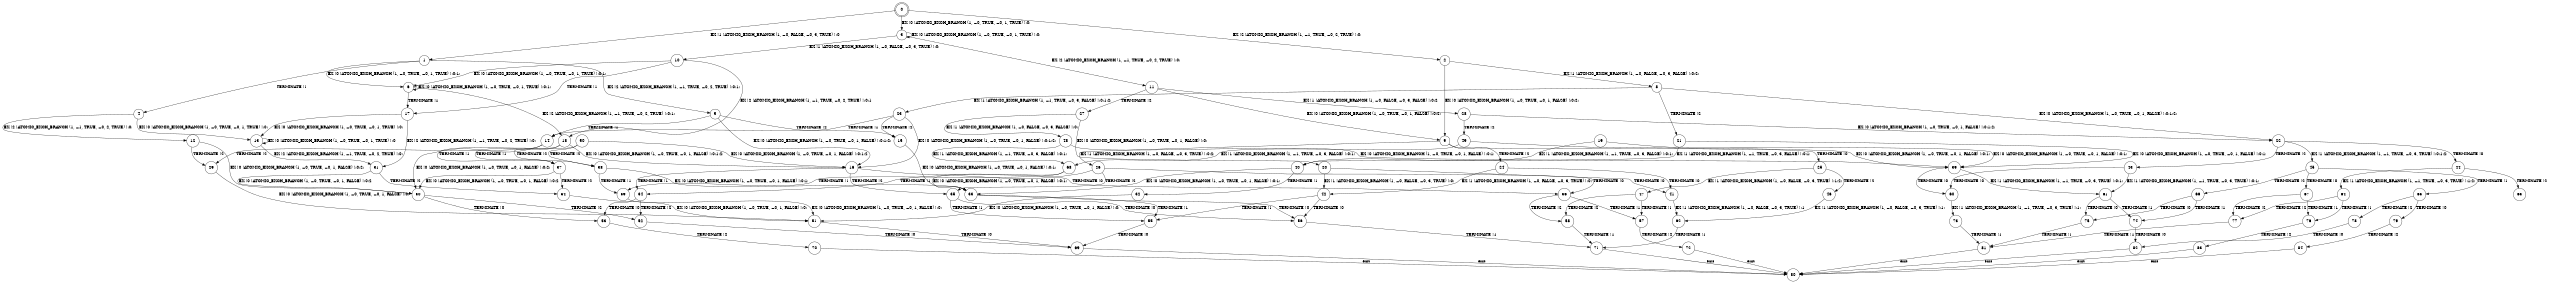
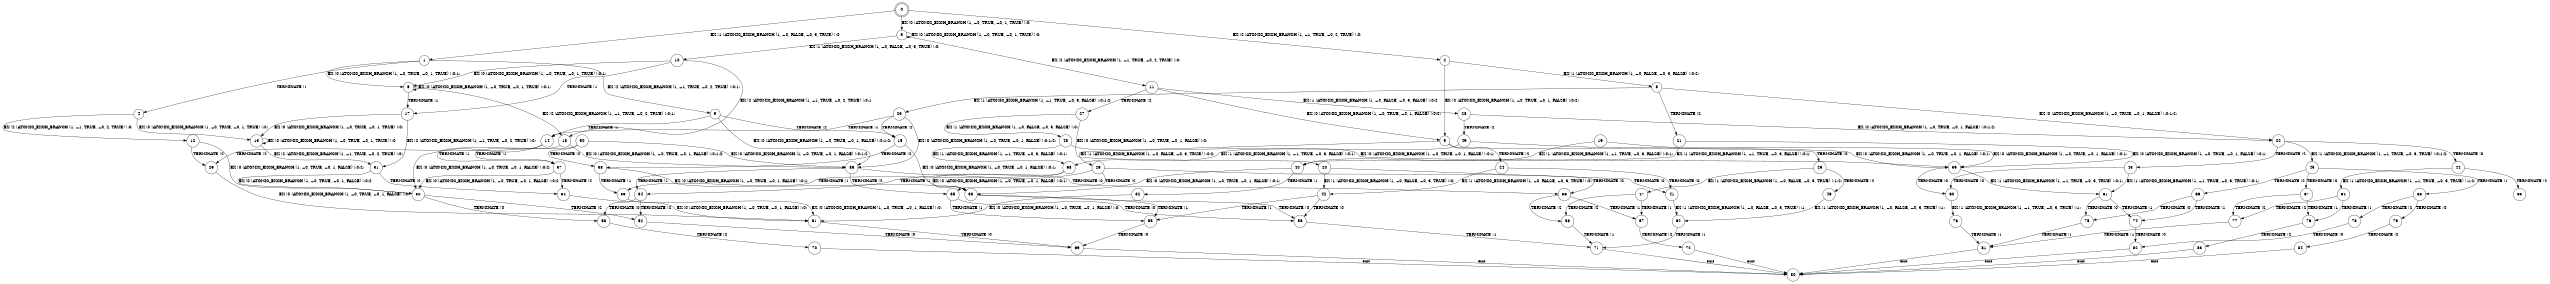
  digraph {
    node [shape=circle]
    0 [peripheries=2]
    1
    2
    3
    4
    5
    6
    8
    9
    10
    11
    12
    13
    14
    15
-   16
+   16 [label=86]
    17
    18
    21
    22
    23
    24
    25
    26
    27
    28
    29
    30
    31
    33
    34
    35
    36
    37
    38
    19
    39
    40
    20
    41
    42
    43
    44
    45
    46
    47
    48
    49
    51
    52
    53
    54
    32
    55
    56
    57
    58
    59
    60
    61
    62
    63
    64
    65
    66
    67
    68
    50
    69
    70
    71
    72
    73
    74
    75
    76
    77
    78
    79
    80
    81
    82
    83
    84
    0 -> 1 [label="EX !1 !ATOMIC_EXCH_BRANCH (1, +0, FALSE, +0, 3, TRUE) !:0:"]
    0 -> 2 [label="EX !2 !ATOMIC_EXCH_BRANCH (1, +1, TRUE, +0, 2, TRUE) !:0:"]
    0 -> 3 [label="EX !0 !ATOMIC_EXCH_BRANCH (1, +0, TRUE, +0, 1, TRUE) !:0:"]
    1 -> 4 [label="TERMINATE !1"]
    1 -> 5 [label="EX !2 !ATOMIC_EXCH_BRANCH (1, +1, TRUE, +0, 2, TRUE) !:0:1:"]
    1 -> 6 [label="EX !0 !ATOMIC_EXCH_BRANCH (1, +0, TRUE, +0, 1, TRUE) !:0:1:"]
    2 -> 8 [label="EX !1 !ATOMIC_EXCH_BRANCH (1, +0, FALSE, +0, 3, FALSE) !:0:2:"]
    2 -> 9 [label="EX !0 !ATOMIC_EXCH_BRANCH (1, +0, TRUE, +0, 1, FALSE) !:0:2:"]
    3 -> 3 [label="EX !0 !ATOMIC_EXCH_BRANCH (1, +0, TRUE, +0, 1, TRUE) !:0:"]
    3 -> 10 [label="EX !1 !ATOMIC_EXCH_BRANCH (1, +0, FALSE, +0, 3, TRUE) !:0:"]
    3 -> 11 [label="EX !2 !ATOMIC_EXCH_BRANCH (1, +1, TRUE, +0, 2, TRUE) !:0:"]
    4 -> 12 [label="EX !2 !ATOMIC_EXCH_BRANCH (1, +1, TRUE, +0, 2, TRUE) !:0:"]
    4 -> 13 [label="EX !0 !ATOMIC_EXCH_BRANCH (1, +0, TRUE, +0, 1, TRUE) !:0:"]
    5 -> 14 [label="TERMINATE !1"]
    5 -> 15 [label="TERMINATE !2"]
    5 -> 16 [label="EX !0 !ATOMIC_EXCH_BRANCH (1, +0, TRUE, +0, 1, FALSE) !:0:1:2:"]
    6 -> 6 [label="EX !0 !ATOMIC_EXCH_BRANCH (1, +0, TRUE, +0, 1, TRUE) !:0:1:"]
    6 -> 17 [label="TERMINATE !1"]
    6 -> 18 [label="EX !2 !ATOMIC_EXCH_BRANCH (1, +1, TRUE, +0, 2, TRUE) !:0:1:"]
    8 -> 21 [label="TERMINATE !2"]
    8 -> 22 [label="EX !0 !ATOMIC_EXCH_BRANCH (1, +0, TRUE, +0, 1, FALSE) !:0:1:2:"]
    8 -> 23 [label="EX !1 !ATOMIC_EXCH_BRANCH (1, +1, TRUE, +0, 3, FALSE) !:0:1:2:"]
    9 -> 24 [label="TERMINATE !2"]
    9 -> 25 [label="TERMINATE !0"]
    9 -> 26 [label="EX !1 !ATOMIC_EXCH_BRANCH (1, +0, FALSE, +0, 3, TRUE) !:0:2:"]
    10 -> 6 [label="EX !0 !ATOMIC_EXCH_BRANCH (1, +0, TRUE, +0, 1, TRUE) !:0:1:"]
    10 -> 17 [label="TERMINATE !1"]
    10 -> 18 [label="EX !2 !ATOMIC_EXCH_BRANCH (1, +1, TRUE, +0, 2, TRUE) !:0:1:"]
    11 -> 9 [label="EX !0 !ATOMIC_EXCH_BRANCH (1, +0, TRUE, +0, 1, FALSE) !:0:2:"]
    11 -> 27 [label="TERMINATE !2"]
    11 -> 28 [label="EX !1 !ATOMIC_EXCH_BRANCH (1, +0, FALSE, +0, 3, FALSE) !:0:2:"]
    12 -> 29 [label="TERMINATE !2"]
    12 -> 30 [label="EX !0 !ATOMIC_EXCH_BRANCH (1, +0, TRUE, +0, 1, FALSE) !:0:2:"]
    13 -> 13 [label="EX !0 !ATOMIC_EXCH_BRANCH (1, +0, TRUE, +0, 1, TRUE) !:0:"]
    13 -> 31 [label="EX !2 !ATOMIC_EXCH_BRANCH (1, +1, TRUE, +0, 2, TRUE) !:0:"]
    14 -> 29 [label="TERMINATE !2"]
    14 -> 30 [label="EX !0 !ATOMIC_EXCH_BRANCH (1, +0, TRUE, +0, 1, FALSE) !:0:2:"]
    15 -> 33 [label="EX !0 !ATOMIC_EXCH_BRANCH (1, +0, TRUE, +0, 1, FALSE) !:0:1:"]
    16 -> 34 [label="TERMINATE !1"]
    16 -> 35 [label="TERMINATE !2"]
    16 -> 36 [label="TERMINATE !0"]
    17 -> 13 [label="EX !0 !ATOMIC_EXCH_BRANCH (1, +0, TRUE, +0, 1, TRUE) !:0:"]
    17 -> 31 [label="EX !2 !ATOMIC_EXCH_BRANCH (1, +1, TRUE, +0, 2, TRUE) !:0:"]
    18 -> 16 [label="EX !0 !ATOMIC_EXCH_BRANCH (1, +0, TRUE, +0, 1, FALSE) !:0:1:2:"]
    18 -> 37 [label="TERMINATE !1"]
-   18 -> 38 [label="TERMINATE !2"]
+   15 -> 38 [label="TERMINATE !2"]
    21 -> 39 [label="EX !0 !ATOMIC_EXCH_BRANCH (1, +0, TRUE, +0, 1, FALSE) !:0:1:"]
    21 -> 40 [label="EX !1 !ATOMIC_EXCH_BRANCH (1, +1, TRUE, +0, 3, FALSE) !:0:1:"]
    22 -> 43 [label="TERMINATE !2"]
    22 -> 44 [label="TERMINATE !0"]
    22 -> 45 [label="EX !1 !ATOMIC_EXCH_BRANCH (1, +1, TRUE, +0, 3, TRUE) !:0:1:2:"]
    23 -> 14 [label="TERMINATE !1"]
    23 -> 15 [label="TERMINATE !2"]
    23 -> 16 [label="EX !0 !ATOMIC_EXCH_BRANCH (1, +0, TRUE, +0, 1, FALSE) !:0:1:2:"]
    24 -> 41 [label="TERMINATE !0"]
    24 -> 42 [label="EX !1 !ATOMIC_EXCH_BRANCH (1, +0, FALSE, +0, 3, TRUE) !:0:"]
    25 -> 46 [label="TERMINATE !2"]
    25 -> 47 [label="EX !1 !ATOMIC_EXCH_BRANCH (1, +0, FALSE, +0, 3, TRUE) !:1:2:"]
    26 -> 34 [label="TERMINATE !1"]
    26 -> 35 [label="TERMINATE !2"]
    26 -> 36 [label="TERMINATE !0"]
    27 -> 20 [label="EX !0 !ATOMIC_EXCH_BRANCH (1, +0, TRUE, +0, 1, FALSE) !:0:"]
    27 -> 48 [label="EX !1 !ATOMIC_EXCH_BRANCH (1, +0, FALSE, +0, 3, FALSE) !:0:"]
    28 -> 22 [label="EX !0 !ATOMIC_EXCH_BRANCH (1, +0, TRUE, +0, 1, FALSE) !:0:1:2:"]
    28 -> 49 [label="TERMINATE !2"]
    29 -> 51 [label="EX !0 !ATOMIC_EXCH_BRANCH (1, +0, TRUE, +0, 1, FALSE) !:0:"]
    30 -> 52 [label="TERMINATE !2"]
    30 -> 53 [label="TERMINATE !0"]
    31 -> 30 [label="EX !0 !ATOMIC_EXCH_BRANCH (1, +0, TRUE, +0, 1, FALSE) !:0:2:"]
    31 -> 54 [label="TERMINATE !2"]
    33 -> 55 [label="TERMINATE !1"]
    33 -> 56 [label="TERMINATE !0"]
    34 -> 52 [label="TERMINATE !2"]
    34 -> 53 [label="TERMINATE !0"]
    35 -> 55 [label="TERMINATE !1"]
    35 -> 56 [label="TERMINATE !0"]
    36 -> 57 [label="TERMINATE !1"]
    36 -> 58 [label="TERMINATE !2"]
    37 -> 30 [label="EX !0 !ATOMIC_EXCH_BRANCH (1, +0, TRUE, +0, 1, FALSE) !:0:2:"]
    37 -> 54 [label="TERMINATE !2"]
    38 -> 33 [label="EX !0 !ATOMIC_EXCH_BRANCH (1, +0, TRUE, +0, 1, FALSE) !:0:1:"]
    38 -> 59 [label="TERMINATE !1"]
    19 -> 39 [label="EX !0 !ATOMIC_EXCH_BRANCH (1, +0, TRUE, +0, 1, FALSE) !:0:1:"]
    19 -> 40 [label="EX !1 !ATOMIC_EXCH_BRANCH (1, +1, TRUE, +0, 3, FALSE) !:0:1:"]
    39 -> 60 [label="TERMINATE !0"]
    39 -> 61 [label="EX !1 !ATOMIC_EXCH_BRANCH (1, +1, TRUE, +0, 3, TRUE) !:0:1:"]
    40 -> 33 [label="EX !0 !ATOMIC_EXCH_BRANCH (1, +0, TRUE, +0, 1, FALSE) !:0:1:"]
    40 -> 32 [label="TERMINATE !1"]
    20 -> 41 [label="TERMINATE !0"]
    20 -> 42 [label="EX !1 !ATOMIC_EXCH_BRANCH (1, +0, FALSE, +0, 3, TRUE) !:0:"]
    41 -> 62 [label="EX !1 !ATOMIC_EXCH_BRANCH (1, +0, FALSE, +0, 3, TRUE) !:1:"]
    42 -> 55 [label="TERMINATE !1"]
    42 -> 56 [label="TERMINATE !0"]
    43 -> 60 [label="TERMINATE !0"]
    43 -> 61 [label="EX !1 !ATOMIC_EXCH_BRANCH (1, +1, TRUE, +0, 3, TRUE) !:0:1:"]
    44 -> 63 [label="TERMINATE !2"]
    44 -> 64 [label="EX !1 !ATOMIC_EXCH_BRANCH (1, +1, TRUE, +0, 3, TRUE) !:1:2:"]
    45 -> 65 [label="TERMINATE !1"]
    45 -> 66 [label="TERMINATE !2"]
    45 -> 67 [label="TERMINATE !0"]
    46 -> 62 [label="EX !1 !ATOMIC_EXCH_BRANCH (1, +0, FALSE, +0, 3, TRUE) !:1:"]
    47 -> 57 [label="TERMINATE !1"]
    47 -> 58 [label="TERMINATE !2"]
    48 -> 39 [label="EX !0 !ATOMIC_EXCH_BRANCH (1, +0, TRUE, +0, 1, FALSE) !:0:1:"]
    48 -> 68 [label="EX !1 !ATOMIC_EXCH_BRANCH (1, +1, TRUE, +0, 3, FALSE) !:0:1:"]
    49 -> 39 [label="EX !0 !ATOMIC_EXCH_BRANCH (1, +0, TRUE, +0, 1, FALSE) !:0:1:"]
    49 -> 68 [label="EX !1 !ATOMIC_EXCH_BRANCH (1, +1, TRUE, +0, 3, FALSE) !:0:1:"]
    51 -> 69 [label="TERMINATE !0"]
    52 -> 69 [label="TERMINATE !0"]
    53 -> 70 [label="TERMINATE !2"]
    54 -> 51 [label="EX !0 !ATOMIC_EXCH_BRANCH (1, +0, TRUE, +0, 1, FALSE) !:0:"]
    32 -> 51 [label="EX !0 !ATOMIC_EXCH_BRANCH (1, +0, TRUE, +0, 1, FALSE) !:0:"]
    55 -> 69 [label="TERMINATE !0"]
    56 -> 71 [label="TERMINATE !1"]
    57 -> 72 [label="TERMINATE !2"]
    58 -> 71 [label="TERMINATE !1"]
    59 -> 51 [label="EX !0 !ATOMIC_EXCH_BRANCH (1, +0, TRUE, +0, 1, FALSE) !:0:"]
    60 -> 73 [label="EX !1 !ATOMIC_EXCH_BRANCH (1, +1, TRUE, +0, 3, TRUE) !:1:"]
    61 -> 74 [label="TERMINATE !1"]
    61 -> 75 [label="TERMINATE !0"]
    62 -> 71 [label="TERMINATE !1"]
    64 -> 76 [label="TERMINATE !1"]
    64 -> 77 [label="TERMINATE !2"]
    65 -> 78 [label="TERMINATE !2"]
    65 -> 79 [label="TERMINATE !0"]
    66 -> 74 [label="TERMINATE !1"]
    66 -> 75 [label="TERMINATE !0"]
    67 -> 76 [label="TERMINATE !1"]
    67 -> 77 [label="TERMINATE !2"]
    68 -> 33 [label="EX !0 !ATOMIC_EXCH_BRANCH (1, +0, TRUE, +0, 1, FALSE) !:0:1:"]
    68 -> 59 [label="TERMINATE !1"]
    50 -> 16 [label="EX !0 !ATOMIC_EXCH_BRANCH (1, +0, TRUE, +0, 1, FALSE) !:0:1:2:"]
    50 -> 37 [label="TERMINATE !1"]
    50 -> 38 [label="TERMINATE !2"]
    69 -> 80 [label=exit]
    70 -> 80 [label=exit]
    71 -> 80 [label=exit]
    72 -> 80 [label=exit]
    73 -> 81 [label="TERMINATE !1"]
    74 -> 82 [label="TERMINATE !0"]
    75 -> 81 [label="TERMINATE !1"]
    76 -> 83 [label="TERMINATE !2"]
    77 -> 81 [label="TERMINATE !1"]
    78 -> 82 [label="TERMINATE !0"]
    79 -> 84 [label="TERMINATE !2"]
    81 -> 80 [label=exit]
    82 -> 80 [label=exit]
    83 -> 80 [label=exit]
    84 -> 80 [label=exit]
  }
